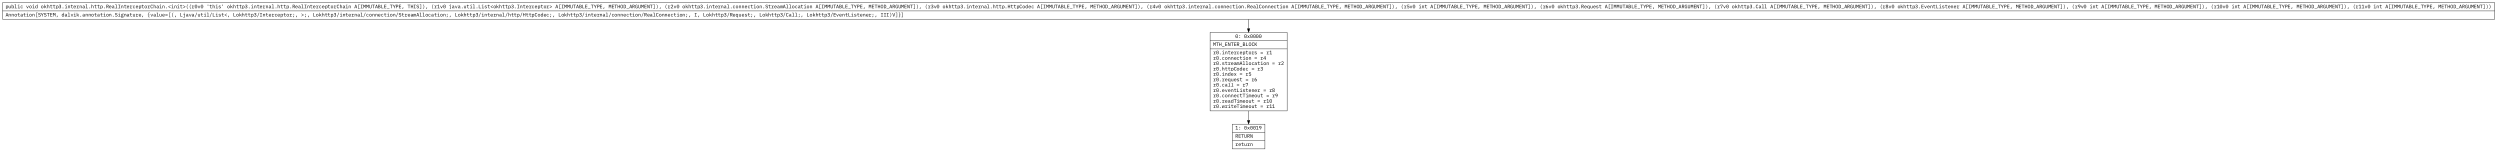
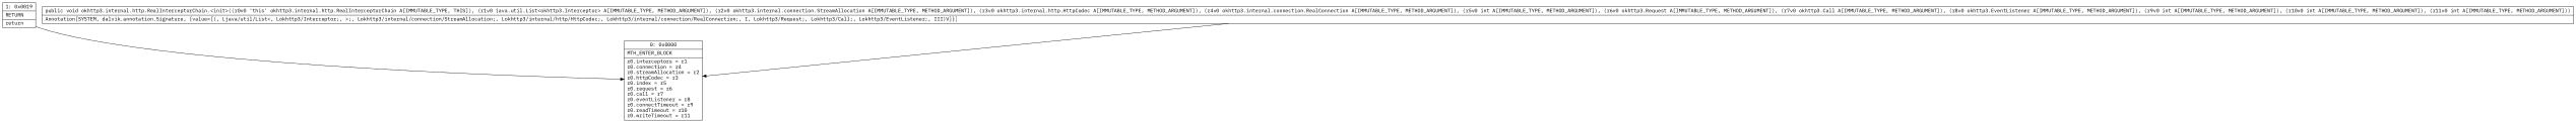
  digraph {
    fontname="IBM Plex Mono"
    node [shape=record fontname="IBM Plex Mono"]
    edge [fontname="IBM Plex Mono"]
    n1 [label="{0\:\ 0x0000|MTH_ENTER_BLOCK\l|r0.interceptors = r1\lr0.connection = r4\lr0.streamAllocation = r2\lr0.httpCodec = r3\lr0.index = r5\lr0.request = r6\lr0.call = r7\lr0.eventListener = r8\lr0.connectTimeout = r9\lr0.readTimeout = r10\lr0.writeTimeout = r11\l}"]
    n2 [label="{1\:\ 0x0019|RETURN\l|return\l}"]
    n3 [label="{public void okhttp3.internal.http.RealInterceptorChain.\<init\>((r0v0 'this' okhttp3.internal.http.RealInterceptorChain A[IMMUTABLE_TYPE, THIS]), (r1v0 java.util.List\<okhttp3.Interceptor\> A[IMMUTABLE_TYPE, METHOD_ARGUMENT]), (r2v0 okhttp3.internal.connection.StreamAllocation A[IMMUTABLE_TYPE, METHOD_ARGUMENT]), (r3v0 okhttp3.internal.http.HttpCodec A[IMMUTABLE_TYPE, METHOD_ARGUMENT]), (r4v0 okhttp3.internal.connection.RealConnection A[IMMUTABLE_TYPE, METHOD_ARGUMENT]), (r5v0 int A[IMMUTABLE_TYPE, METHOD_ARGUMENT]), (r6v0 okhttp3.Request A[IMMUTABLE_TYPE, METHOD_ARGUMENT]), (r7v0 okhttp3.Call A[IMMUTABLE_TYPE, METHOD_ARGUMENT]), (r8v0 okhttp3.EventListener A[IMMUTABLE_TYPE, METHOD_ARGUMENT]), (r9v0 int A[IMMUTABLE_TYPE, METHOD_ARGUMENT]), (r10v0 int A[IMMUTABLE_TYPE, METHOD_ARGUMENT]), (r11v0 int A[IMMUTABLE_TYPE, METHOD_ARGUMENT]))  | Annotation[SYSTEM, dalvik.annotation.Signature, \{value=[(, Ljava\/util\/List\<, Lokhttp3\/Interceptor;, \>;, Lokhttp3\/internal\/connection\/StreamAllocation;, Lokhttp3\/internal\/http\/HttpCodec;, Lokhttp3\/internal\/connection\/RealConnection;, I, Lokhttp3\/Request;, Lokhttp3\/Call;, Lokhttp3\/EventListener;, III)V]\}]\l}"]
-   n1 -> n2
+   n2 -> n1
    n3 -> n1
  }
